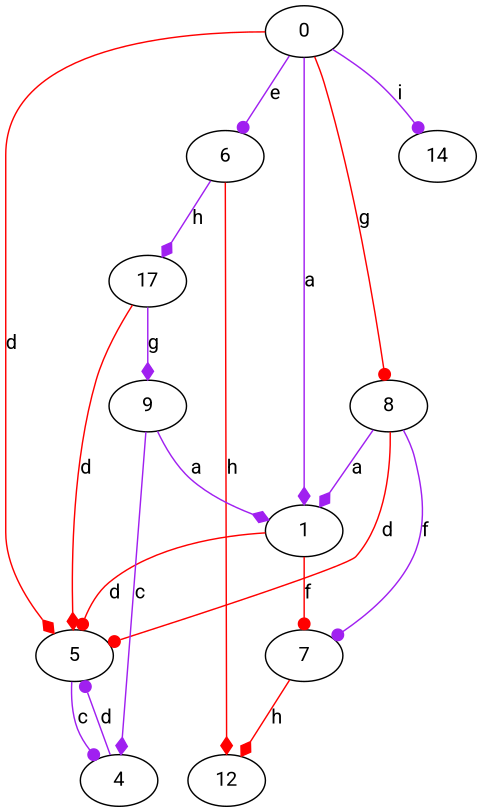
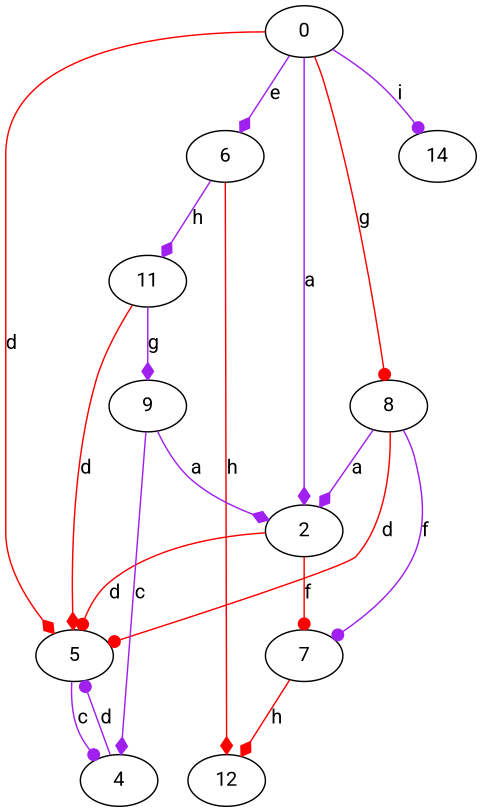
  strict digraph {
    fontname=Roboto
    node [fontname=Roboto]
    edge [arrowhead=diamond color=purple fontname=Roboto]
-   1
+   1 [label=2]
    5
    7
    4
    12
    0
    6
    8
    14
-   11 [label=17]
+   11
    9
    1 -> 5 [arrowhead=dot color=red label=d]
    1 -> 7 [arrowhead=dot color=red label=f]
    5 -> 4 [arrowhead=dot label=c]
    7 -> 12 [color=red label=h]
    4 -> 5 [arrowhead=dot label=d]
    0 -> 1 [label=a]
    0 -> 5 [color=red label=d]
-   0 -> 6 [arrowhead=dot label=e]
+   0 -> 6 [label=e]
    0 -> 8 [arrowhead=dot color=red label=g]
    0 -> 14 [arrowhead=dot label=i]
    6 -> 12 [color=red label=h]
    6 -> 11 [label=h]
    8 -> 1 [label=a]
    8 -> 5 [arrowhead=dot color=red label=d]
    8 -> 7 [arrowhead=dot label=f]
    11 -> 5 [color=red label=d]
    11 -> 9 [label=g]
    9 -> 1 [label=a]
    9 -> 4 [label=c]
  }
